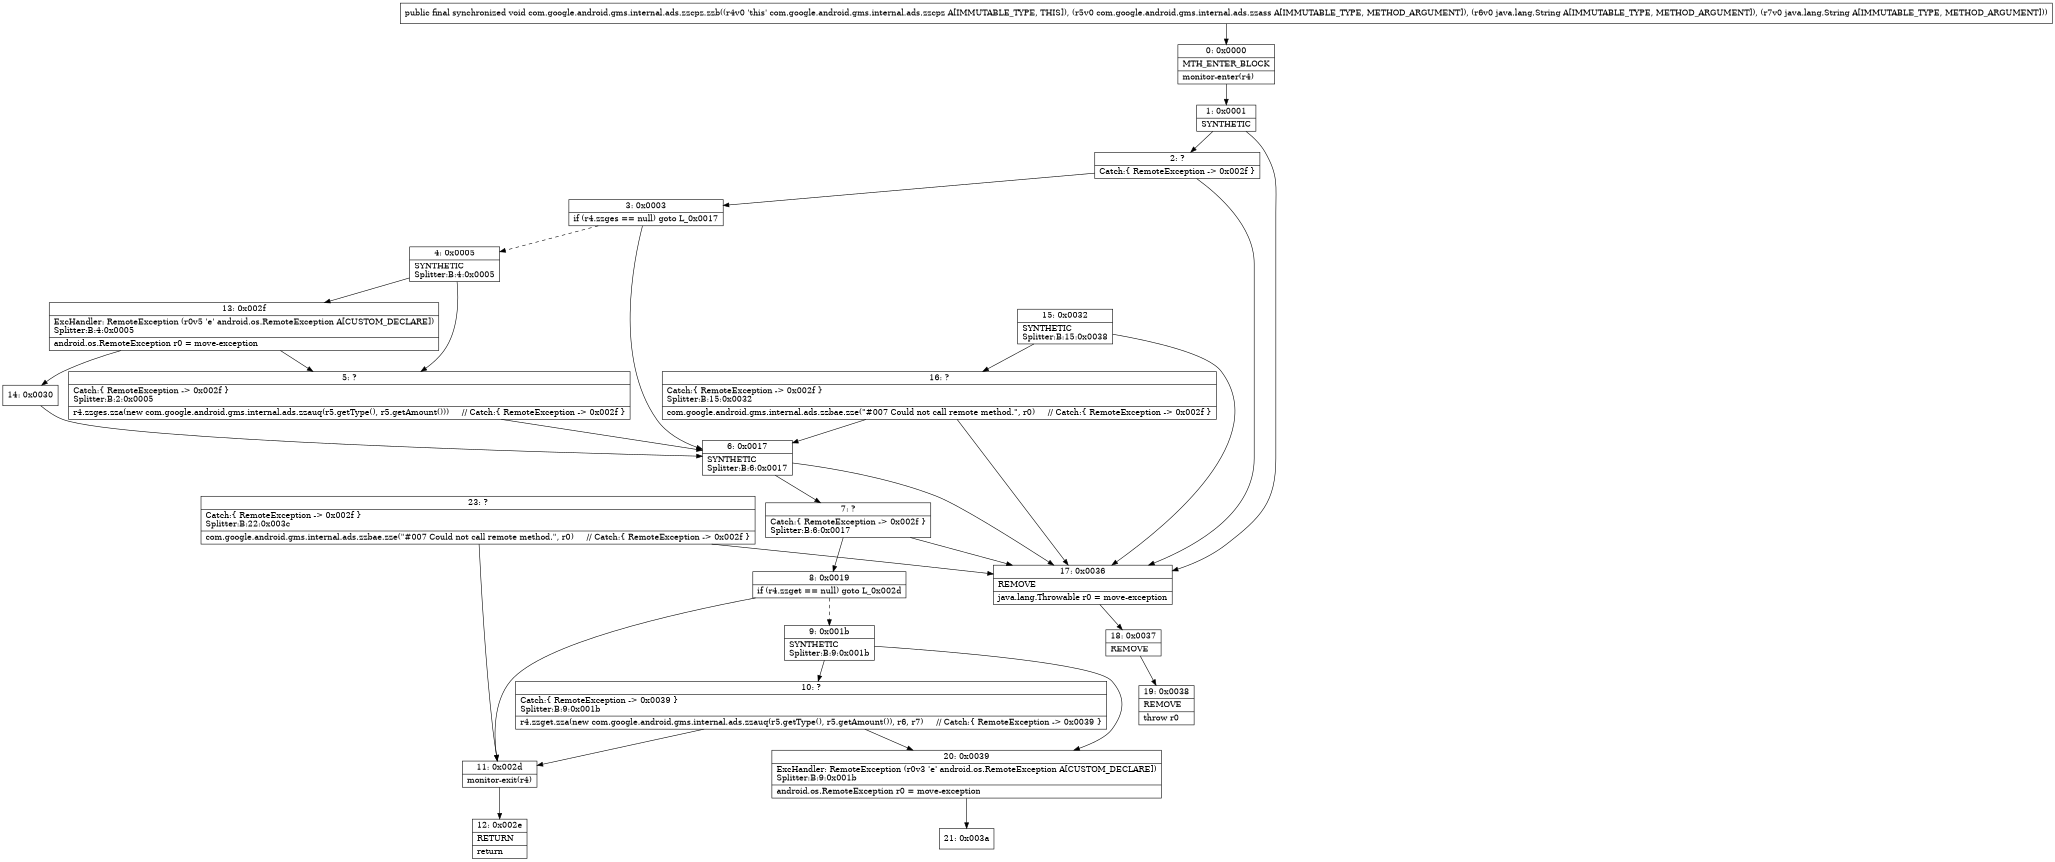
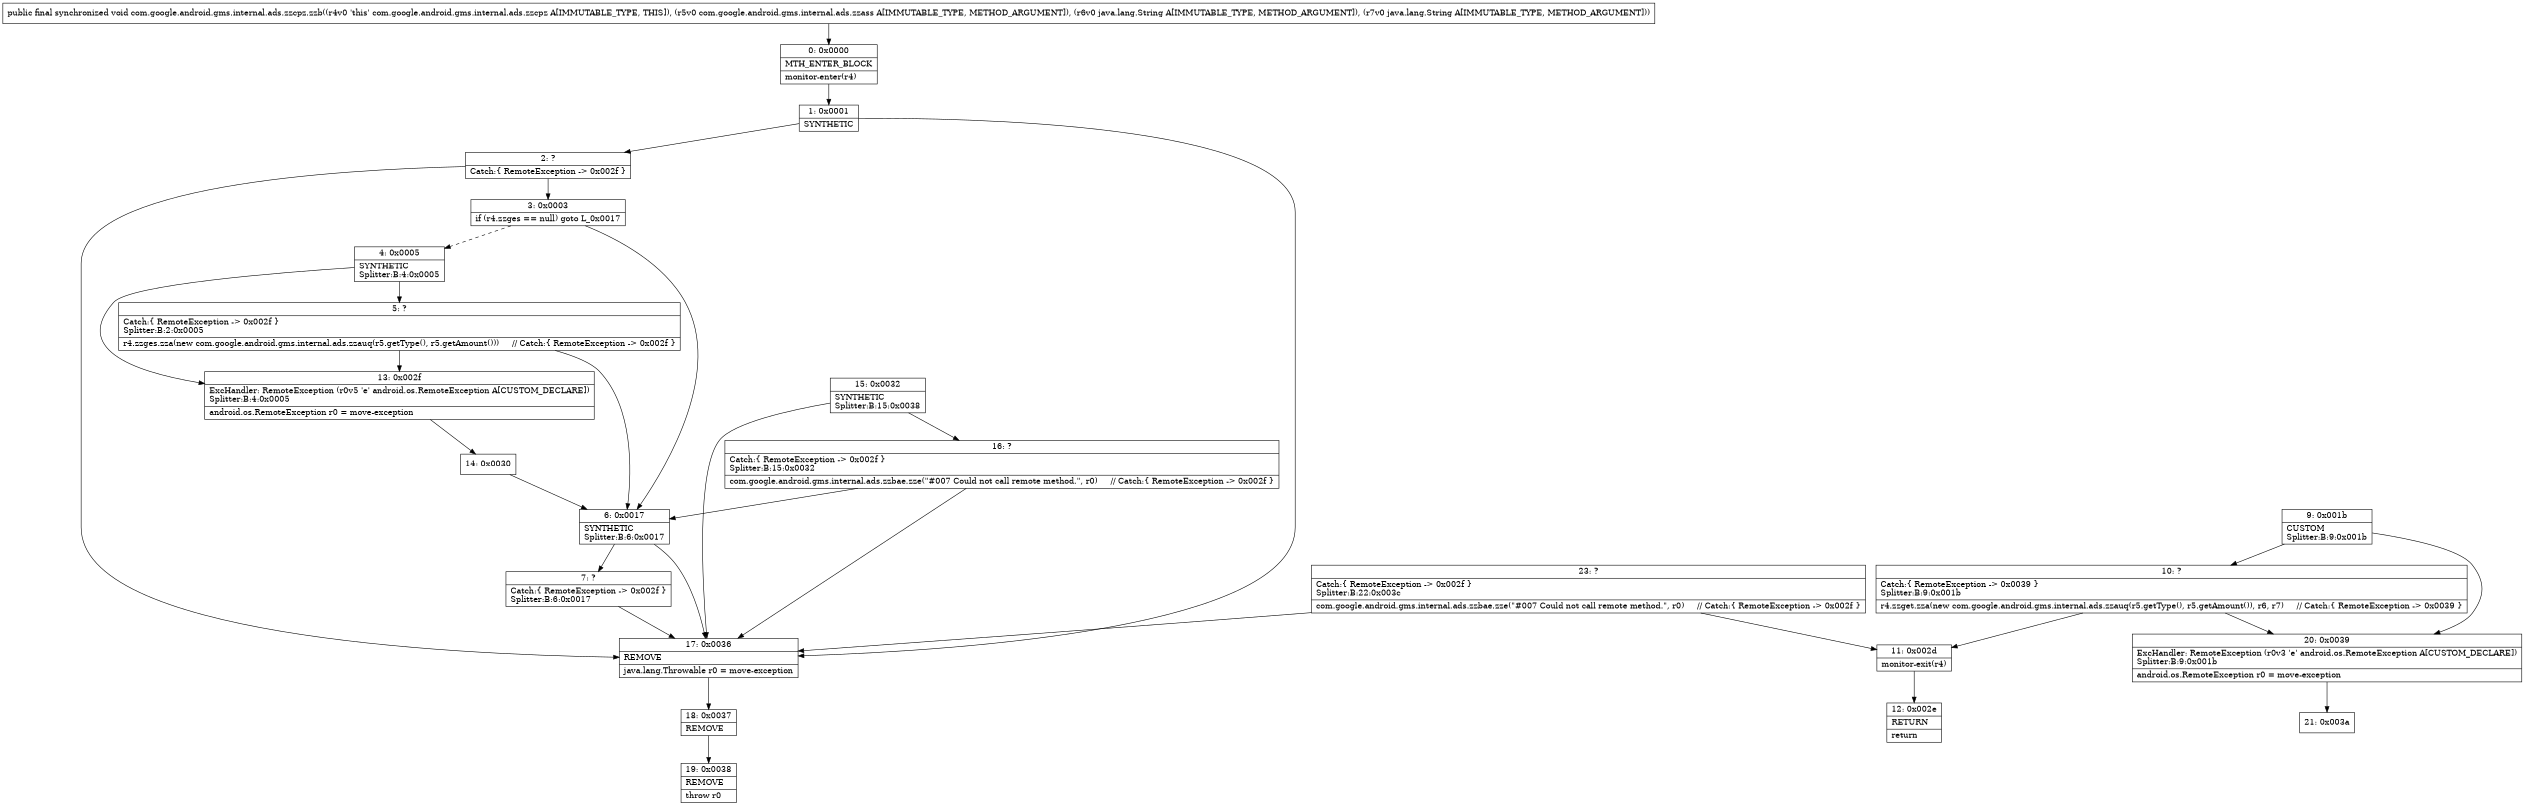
  digraph {
    node [shape=record]
    n1 [label="{0\:\ 0x0000|MTH_ENTER_BLOCK\l|monitor\-enter(r4)\l}"]
    n2 [label="{1\:\ 0x0001|SYNTHETIC\l}"]
    n3 [label="{2\:\ ?|Catch:\{ RemoteException \-\> 0x002f \}\l}"]
    n4 [label="{17\:\ 0x0036|REMOVE\l|java.lang.Throwable r0 = move\-exception\l}"]
    n5 [label="{3\:\ 0x0003|if (r4.zzges == null) goto L_0x0017\l}"]
    n6 [label="{18\:\ 0x0037|REMOVE\l}"]
    n7 [label="{4\:\ 0x0005|SYNTHETIC\lSplitter:B:4:0x0005\l}"]
    n8 [label="{6\:\ 0x0017|SYNTHETIC\lSplitter:B:6:0x0017\l}"]
    n9 [label="{5\:\ ?|Catch:\{ RemoteException \-\> 0x002f \}\lSplitter:B:2:0x0005\l|r4.zzges.zza(new com.google.android.gms.internal.ads.zzauq(r5.getType(), r5.getAmount()))     \/\/ Catch:\{ RemoteException \-\> 0x002f \}\l}"]
    n10 [label="{13\:\ 0x002f|ExcHandler: RemoteException (r0v5 'e' android.os.RemoteException A[CUSTOM_DECLARE])\lSplitter:B:4:0x0005\l|android.os.RemoteException r0 = move\-exception\l}"]
    n11 [label="{7\:\ ?|Catch:\{ RemoteException \-\> 0x002f \}\lSplitter:B:6:0x0017\l}"]
    n12 [label="{14\:\ 0x0030}"]
-   n13 [label="{8\:\ 0x0019|if (r4.zzget == null) goto L_0x002d\l}"]
-   n14 [label="{9\:\ 0x001b|SYNTHETIC\lSplitter:B:9:0x001b\l}"]
+   n14 [label="{9\:\ 0x001b|CUSTOM\lSplitter:B:9:0x001b\l}"]
    n15 [label="{11\:\ 0x002d|monitor\-exit(r4)\l}"]
    n16 [label="{10\:\ ?|Catch:\{ RemoteException \-\> 0x0039 \}\lSplitter:B:9:0x001b\l|r4.zzget.zza(new com.google.android.gms.internal.ads.zzauq(r5.getType(), r5.getAmount()), r6, r7)     \/\/ Catch:\{ RemoteException \-\> 0x0039 \}\l}"]
    n17 [label="{20\:\ 0x0039|ExcHandler: RemoteException (r0v3 'e' android.os.RemoteException A[CUSTOM_DECLARE])\lSplitter:B:9:0x001b\l|android.os.RemoteException r0 = move\-exception\l}"]
    n18 [label="{12\:\ 0x002e|RETURN\l|return\l}"]
    n19 [label="{21\:\ 0x003a}"]
    n20 [label="{15\:\ 0x0032|SYNTHETIC\lSplitter:B:15:0x0038\l}"]
    n21 [label="{16\:\ ?|Catch:\{ RemoteException \-\> 0x002f \}\lSplitter:B:15:0x0032\l|com.google.android.gms.internal.ads.zzbae.zze(\"#007 Could not call remote method.\", r0)     \/\/ Catch:\{ RemoteException \-\> 0x002f \}\l}"]
    n22 [label="{19\:\ 0x0038|REMOVE\l|throw r0\l}"]
    n23 [label="{23\:\ ?|Catch:\{ RemoteException \-\> 0x002f \}\lSplitter:B:22:0x003c\l|com.google.android.gms.internal.ads.zzbae.zze(\"#007 Could not call remote method.\", r0)     \/\/ Catch:\{ RemoteException \-\> 0x002f \}\l}"]
    n24 [label="{public final synchronized void com.google.android.gms.internal.ads.zzcpz.zzb((r4v0 'this' com.google.android.gms.internal.ads.zzcpz A[IMMUTABLE_TYPE, THIS]), (r5v0 com.google.android.gms.internal.ads.zzass A[IMMUTABLE_TYPE, METHOD_ARGUMENT]), (r6v0 java.lang.String A[IMMUTABLE_TYPE, METHOD_ARGUMENT]), (r7v0 java.lang.String A[IMMUTABLE_TYPE, METHOD_ARGUMENT])) }"]
    n1 -> n2
    n2 -> n3
    n2 -> n4
    n3 -> n4
    n3 -> n5
    n4 -> n6
    n5 -> n7 [style=dashed]
    n5 -> n8
    n6 -> n22
    n7 -> n9
    n7 -> n10
    n8 -> n4
    n8 -> n11
    n9 -> n8
-   n10 -> n9
+   n9 -> n10
    n10 -> n12
    n11 -> n4
-   n11 -> n13
    n12 -> n8
-   n13 -> n14 [style=dashed]
-   n13 -> n15
    n14 -> n16
    n14 -> n17
    n15 -> n18
    n16 -> n15
    n16 -> n17
    n17 -> n19
    n20 -> n4
    n20 -> n21
    n21 -> n4
    n21 -> n8
    n23 -> n4
    n23 -> n15
    n24 -> n1
  }
